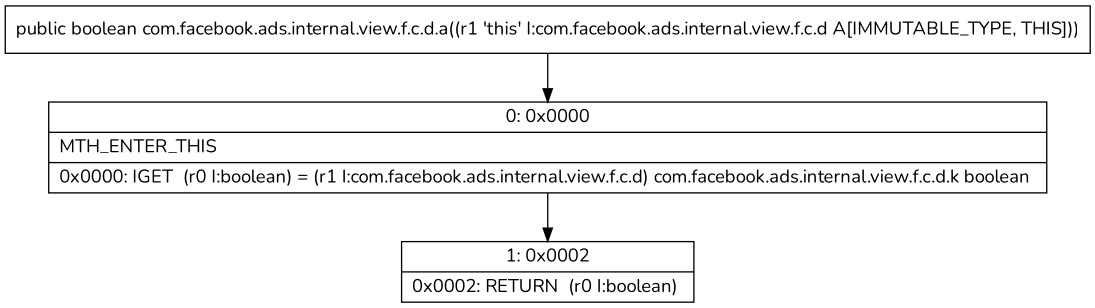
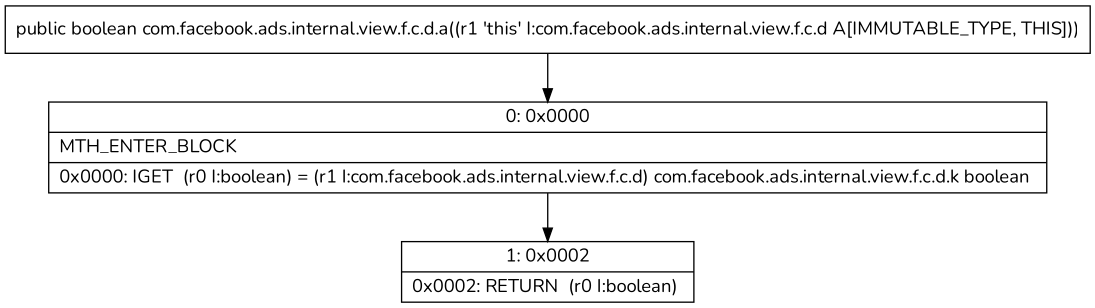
  digraph {
    fontname=Nunito
    node [shape=record fontname=Nunito]
    edge [fontname=Nunito]
-   n1 [label="{0\:\ 0x0000|MTH_ENTER_THIS\l|0x0000: IGET  (r0 I:boolean) = (r1 I:com.facebook.ads.internal.view.f.c.d) com.facebook.ads.internal.view.f.c.d.k boolean \l}"]
+   n1 [label="{0\:\ 0x0000|MTH_ENTER_BLOCK\l|0x0000: IGET  (r0 I:boolean) = (r1 I:com.facebook.ads.internal.view.f.c.d) com.facebook.ads.internal.view.f.c.d.k boolean \l}"]
    n2 [label="{1\:\ 0x0002|0x0002: RETURN  (r0 I:boolean) \l}"]
    n3 [label="{public boolean com.facebook.ads.internal.view.f.c.d.a((r1 'this' I:com.facebook.ads.internal.view.f.c.d A[IMMUTABLE_TYPE, THIS])) }"]
    n1 -> n2
    n3 -> n1
  }
